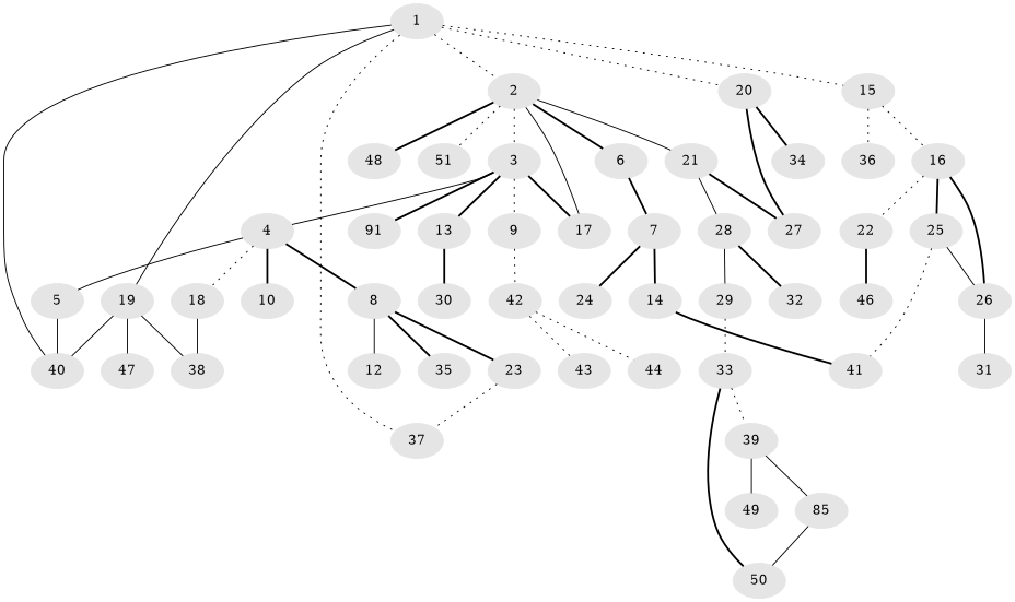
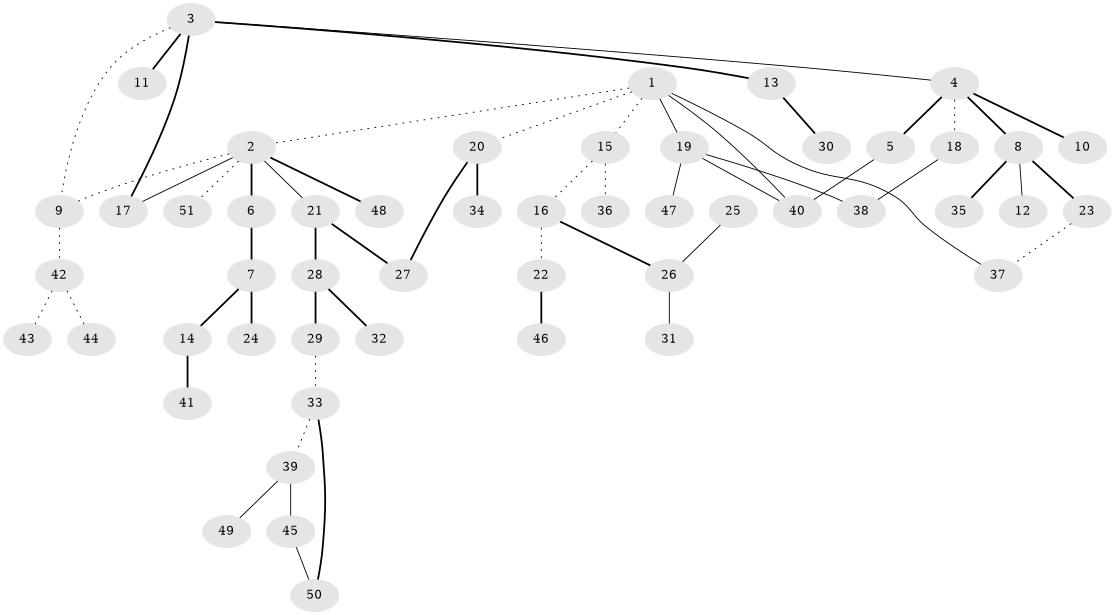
  graph {
    node [color=gray90 style=filled]
    edge [style=bold]
    1
    2
    15
    19
    20
    37
    40
    3
    6
    17
    21
    48
    51
    16
    36
    38
    47
    27
    34
    4
    9
-   11 [label=91]
+   11
    13
    7
    28
    5
    8
    10
    18
    42
    30
    12
    23
    35
    14
    24
    41
    43
    44
    22
    25
    26
    46
    31
    29
    32
    33
    39
    50
-   45 [label=85]
+   45
    49
    1 -- 2 [style=dotted]
    1 -- 15 [style=dotted]
    1 -- 19 [style=solid]
    1 -- 20 [style=dotted]
-   1 -- 37 [style=dotted]
+   1 -- 37 [style=solid]
    1 -- 40 [style=solid]
-   2 -- 3 [style=dotted]
+   2 -- 9 [style=dotted]
    2 -- 6
    2 -- 17 [style=solid]
    2 -- 21 [style=solid]
    2 -- 48
    2 -- 51 [style=dotted]
    15 -- 16 [style=dotted]
    15 -- 36 [style=dotted]
    19 -- 40 [style=solid]
    19 -- 38 [style=solid]
    19 -- 47 [style=solid]
    20 -- 27
    20 -- 34
    3 -- 17
    3 -- 4 [style=solid]
    3 -- 9 [style=dotted]
    3 -- 11
    3 -- 13
    6 -- 7
    21 -- 27
-   21 -- 28 [style=solid]
+   21 -- 28
    16 -- 22 [style=dotted]
-   16 -- 25
    16 -- 26
-   4 -- 5 [style=solid]
+   4 -- 5
    4 -- 8
    4 -- 10
    4 -- 18 [style=dotted]
    9 -- 42 [style=dotted]
    13 -- 30
    7 -- 14
    7 -- 24
-   28 -- 29 [style=solid]
+   28 -- 29
    28 -- 32
    5 -- 40 [style=solid]
    8 -- 12 [style=solid]
    8 -- 23
    8 -- 35
    18 -- 38 [style=solid]
    42 -- 43 [style=dotted]
    42 -- 44 [style=dotted]
    23 -- 37 [style=dotted]
    14 -- 41
    22 -- 46
-   25 -- 41 [style=dotted]
    25 -- 26 [style=solid]
    26 -- 31 [style=solid]
    29 -- 33 [style=dotted]
    33 -- 39 [style=dotted]
    33 -- 50
    39 -- 45 [style=solid]
    39 -- 49 [style=solid]
    45 -- 50 [style=solid]
  }
